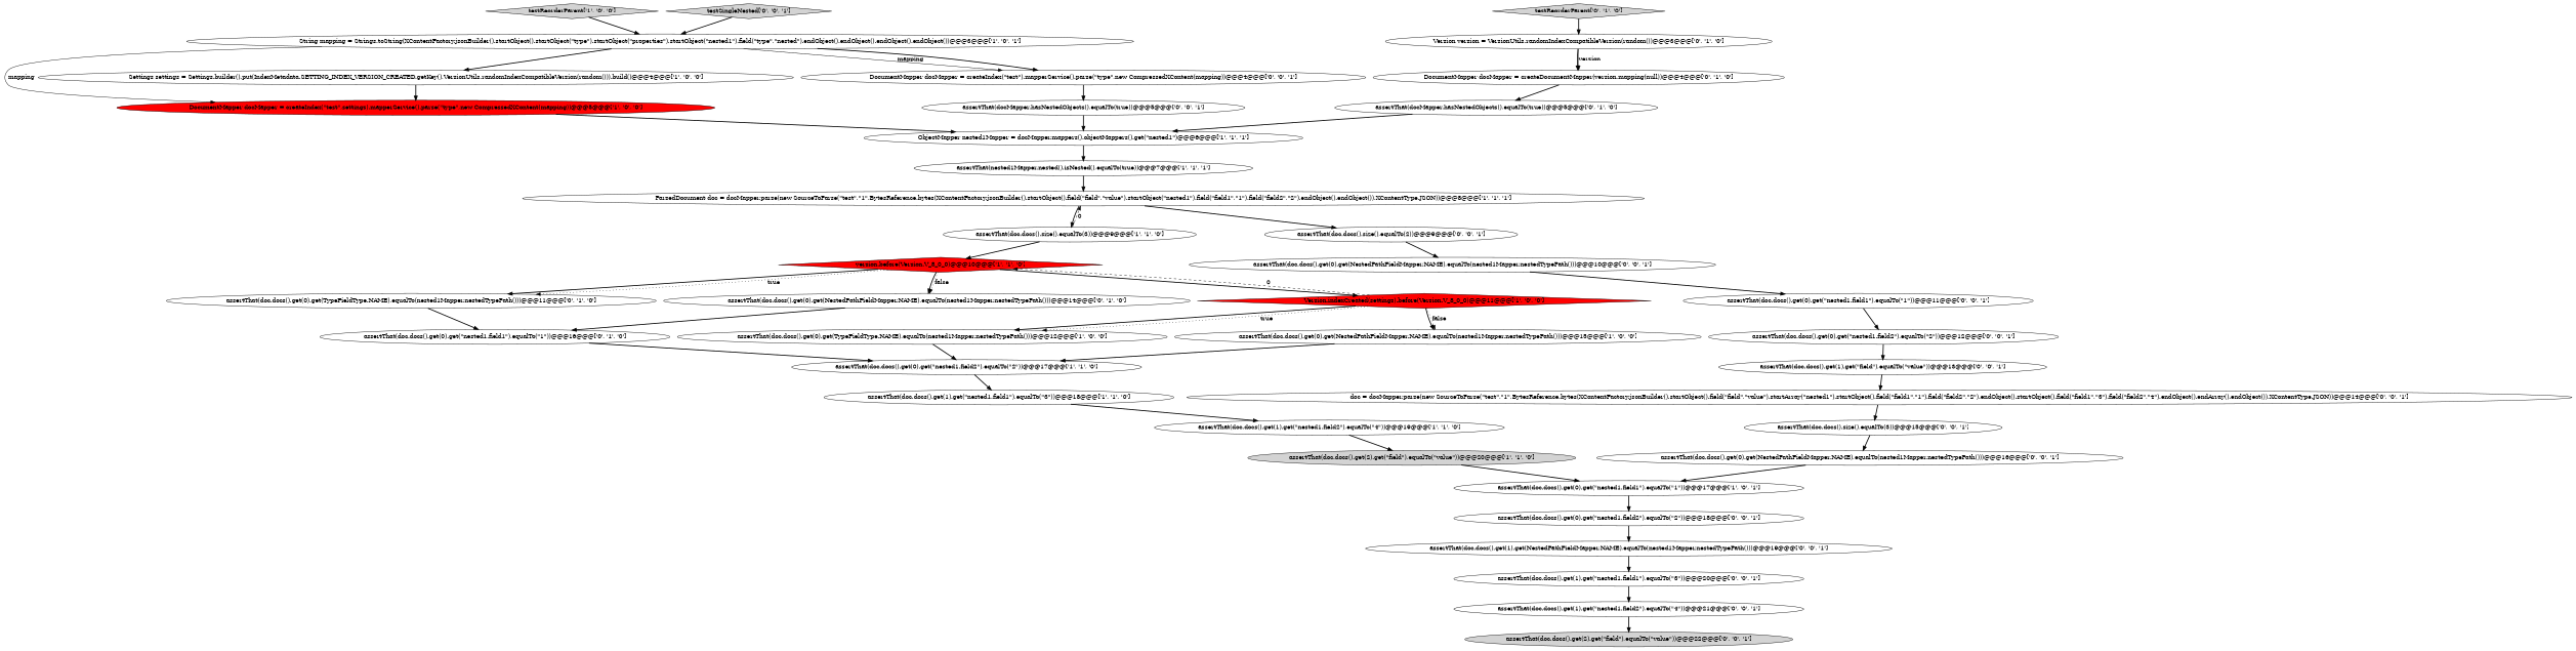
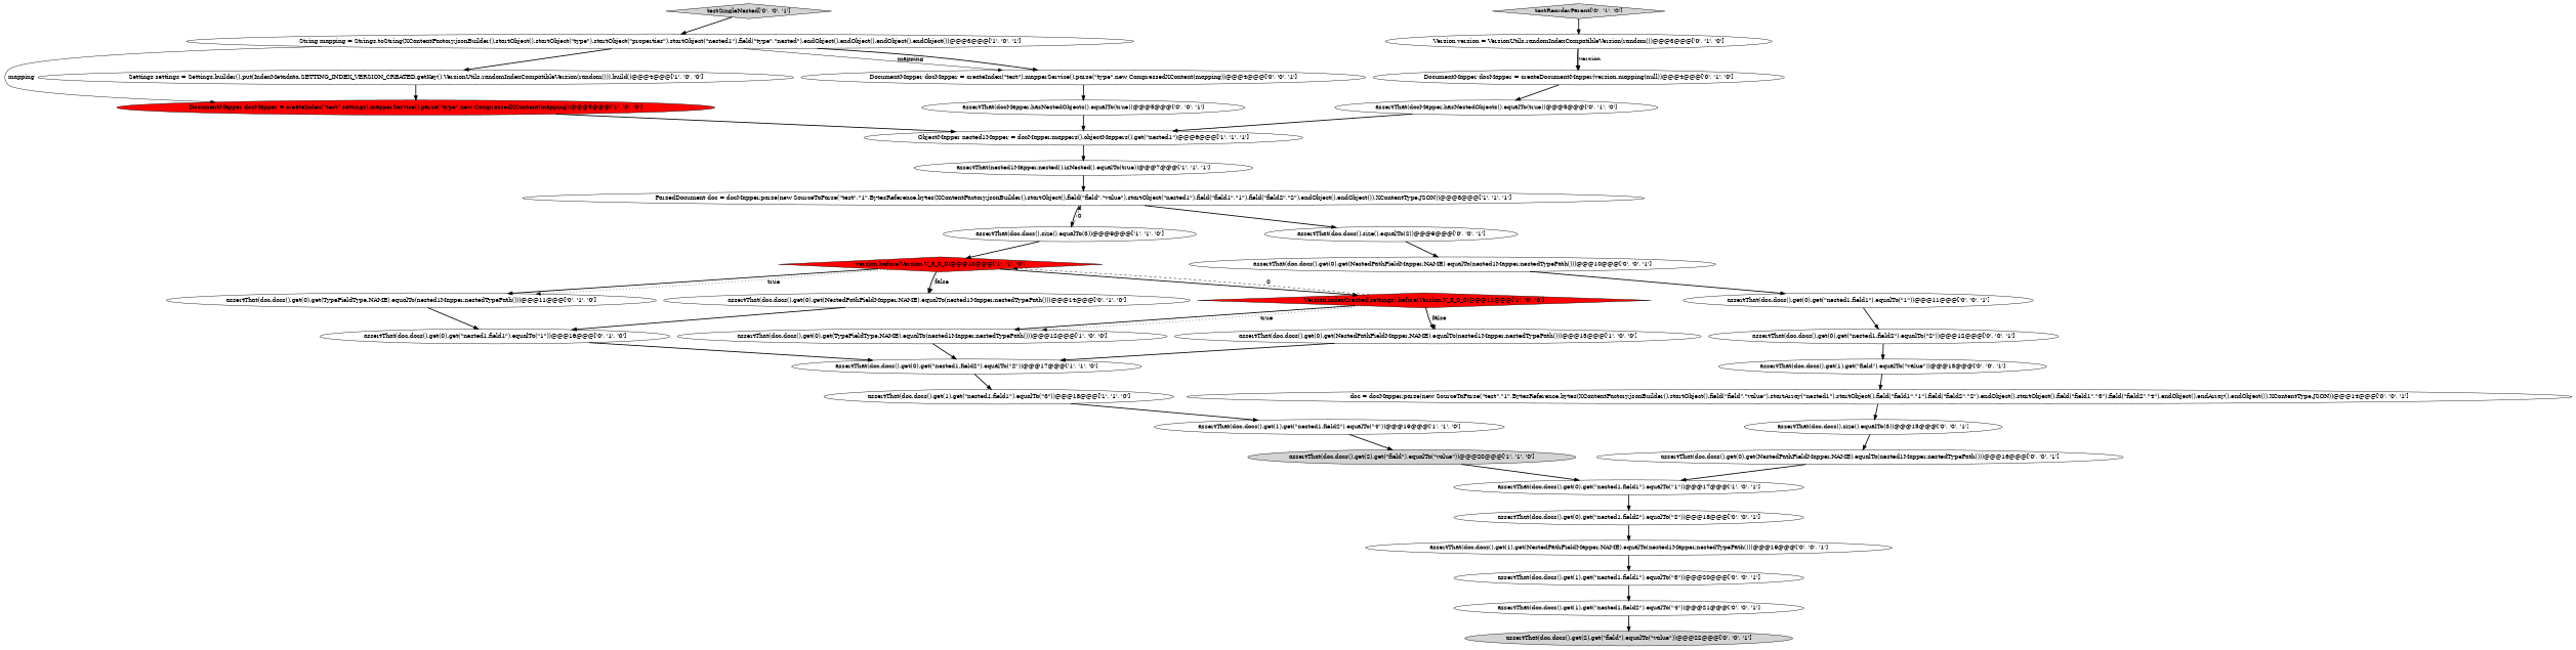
  digraph {
    node [fillcolor=white shape=ellipse style=filled]
    edge [style=bold]
    n1 [label="assertThat(doc.docs().get(0).get(TypeFieldType.NAME),equalTo(nested1Mapper.nestedTypePath()))@@@12@@@['1', '0', '0']"]
    n2 [label="assertThat(doc.docs().get(0).get(\"nested1.field2\"),equalTo(\"2\"))@@@17@@@['1', '1', '0']"]
    n3 [label="assertThat(doc.docs().get(0).get(\"nested1.field2\"),equalTo(\"2\"))@@@12@@@['0', '0', '1']"]
    n4 [label="assertThat(doc.docs().get(1).get(\"field\"),equalTo(\"value\"))@@@13@@@['0', '0', '1']"]
    n5 [fillcolor=red label="DocumentMapper docMapper = createIndex(\"test\",settings).mapperService().parse(\"type\",new CompressedXContent(mapping))@@@5@@@['1', '0', '0']"]
    n6 [label="ObjectMapper nested1Mapper = docMapper.mappers().objectMappers().get(\"nested1\")@@@6@@@['1', '1', '1']"]
    n7 [label="assertThat(doc.docs().get(0).get(NestedPathFieldMapper.NAME),equalTo(nested1Mapper.nestedTypePath()))@@@10@@@['0', '0', '1']"]
    n8 [label="assertThat(doc.docs().get(0).get(\"nested1.field1\"),equalTo(\"1\"))@@@11@@@['0', '0', '1']"]
    n9 [label="assertThat(doc.docs().get(0).get(NestedPathFieldMapper.NAME),equalTo(nested1Mapper.nestedTypePath()))@@@16@@@['0', '0', '1']"]
    n10 [label="assertThat(doc.docs().get(0).get(\"nested1.field1\"),equalTo(\"1\"))@@@17@@@['1', '0', '1']"]
    n11 [label="assertThat(doc.docs().size(),equalTo(3))@@@9@@@['1', '1', '0']"]
    n12 [label="ParsedDocument doc = docMapper.parse(new SourceToParse(\"test\",\"1\",BytesReference.bytes(XContentFactory.jsonBuilder().startObject().field(\"field\",\"value\").startObject(\"nested1\").field(\"field1\",\"1\").field(\"field2\",\"2\").endObject().endObject()),XContentType.JSON))@@@8@@@['1', '1', '1']"]
    n13 [fillcolor=red label="version.before(Version.V_8_0_0)@@@10@@@['1', '1', '0']" shape=diamond]
    n14 [label="Settings settings = Settings.builder().put(IndexMetadata.SETTING_INDEX_VERSION_CREATED.getKey(),VersionUtils.randomIndexCompatibleVersion(random())).build()@@@4@@@['1', '0', '0']"]
    n15 [label="assertThat(doc.docs().get(0).get(\"nested1.field2\"),equalTo(\"2\"))@@@18@@@['0', '0', '1']"]
    n16 [label="assertThat(doc.docs().get(1).get(NestedPathFieldMapper.NAME),equalTo(nested1Mapper.nestedTypePath()))@@@19@@@['0', '0', '1']"]
    n17 [label="assertThat(nested1Mapper.nested().isNested(),equalTo(true))@@@7@@@['1', '1', '1']"]
    n18 [label="assertThat(docMapper.hasNestedObjects(),equalTo(true))@@@5@@@['0', '0', '1']"]
-   n19 [fillcolor=lightgray label="testReorderParent['1', '0', '0']" shape=diamond]
    n20 [label="String mapping = Strings.toString(XContentFactory.jsonBuilder().startObject().startObject(\"type\").startObject(\"properties\").startObject(\"nested1\").field(\"type\",\"nested\").endObject().endObject().endObject().endObject())@@@3@@@['1', '0', '1']"]
    n21 [label="assertThat(doc.docs().size(),equalTo(2))@@@9@@@['0', '0', '1']"]
    n22 [fillcolor=lightgray label="testReorderParent['0', '1', '0']" shape=diamond]
    n23 [label="Version version = VersionUtils.randomIndexCompatibleVersion(random())@@@3@@@['0', '1', '0']"]
    n24 [label="DocumentMapper docMapper = createDocumentMapper(version,mapping(null))@@@4@@@['0', '1', '0']"]
    n25 [label="assertThat(doc.docs().get(0).get(TypeFieldType.NAME),equalTo(nested1Mapper.nestedTypePath()))@@@11@@@['0', '1', '0']"]
    n26 [label="assertThat(doc.docs().get(0).get(NestedPathFieldMapper.NAME),equalTo(nested1Mapper.nestedTypePath()))@@@14@@@['0', '1', '0']"]
    n27 [fillcolor=red label="Version.indexCreated(settings).before(Version.V_8_0_0)@@@11@@@['1', '0', '0']" shape=diamond]
    n28 [label="doc = docMapper.parse(new SourceToParse(\"test\",\"1\",BytesReference.bytes(XContentFactory.jsonBuilder().startObject().field(\"field\",\"value\").startArray(\"nested1\").startObject().field(\"field1\",\"1\").field(\"field2\",\"2\").endObject().startObject().field(\"field1\",\"3\").field(\"field2\",\"4\").endObject().endArray().endObject()),XContentType.JSON))@@@14@@@['0', '0', '1']"]
    n29 [label="assertThat(doc.docs().size(),equalTo(3))@@@15@@@['0', '0', '1']"]
    n30 [label="assertThat(doc.docs().get(1).get(\"nested1.field2\"),equalTo(\"4\"))@@@21@@@['0', '0', '1']"]
    n31 [fillcolor=lightgray label="assertThat(doc.docs().get(2).get(\"field\"),equalTo(\"value\"))@@@22@@@['0', '0', '1']"]
    n32 [label="assertThat(doc.docs().get(0).get(NestedPathFieldMapper.NAME),equalTo(nested1Mapper.nestedTypePath()))@@@15@@@['1', '0', '0']"]
    n33 [fillcolor=lightgray label="testSingleNested['0', '0', '1']" shape=diamond]
    n34 [label="DocumentMapper docMapper = createIndex(\"test\").mapperService().parse(\"type\",new CompressedXContent(mapping))@@@4@@@['0', '0', '1']"]
    n35 [label="assertThat(doc.docs().get(0).get(\"nested1.field1\"),equalTo(\"1\"))@@@16@@@['0', '1', '0']"]
    n36 [label="assertThat(docMapper.hasNestedObjects(),equalTo(true))@@@5@@@['0', '1', '0']"]
    n37 [label="assertThat(doc.docs().get(1).get(\"nested1.field1\"),equalTo(\"3\"))@@@18@@@['1', '1', '0']"]
    n38 [label="assertThat(doc.docs().get(1).get(\"nested1.field1\"),equalTo(\"3\"))@@@20@@@['0', '0', '1']"]
    n39 [label="assertThat(doc.docs().get(1).get(\"nested1.field2\"),equalTo(\"4\"))@@@19@@@['1', '1', '0']"]
    n40 [fillcolor=lightgray label="assertThat(doc.docs().get(2).get(\"field\"),equalTo(\"value\"))@@@20@@@['1', '1', '0']"]
    n1 -> n2
    n2 -> n37
    n3 -> n4
    n4 -> n28
    n5 -> n6
    n6 -> n17
    n7 -> n8
    n8 -> n3
    n9 -> n10
    n10 -> n15
    n11 -> n12 [label=0 style=dashed]
    n11 -> n13
    n12 -> n11
    n12 -> n21
    n13 -> n25
    n13 -> n25 [label=true style=dotted]
    n13 -> n26
    n13 -> n26 [label=false style=dotted]
    n13 -> n27
    n14 -> n5
    n15 -> n16
    n16 -> n38
    n17 -> n12
    n18 -> n6
-   n19 -> n20
    n20 -> n5 [label=mapping style=solid]
    n20 -> n14
    n20 -> n34 [label=mapping style=solid]
    n20 -> n34
    n21 -> n7
    n22 -> n23
    n23 -> n24
    n23 -> n24 [label=version style=solid]
    n24 -> n36
    n25 -> n35
    n26 -> n35
    n27 -> n1
    n27 -> n1 [label=true style=dotted]
    n27 -> n13 [label=0 style=dashed]
    n27 -> n32
    n27 -> n32 [label=false style=dotted]
    n28 -> n29
    n29 -> n9
    n30 -> n31
    n32 -> n2
    n33 -> n20
    n34 -> n18
    n35 -> n2
    n36 -> n6
    n37 -> n39
    n38 -> n30
    n39 -> n40
    n40 -> n10
  }
